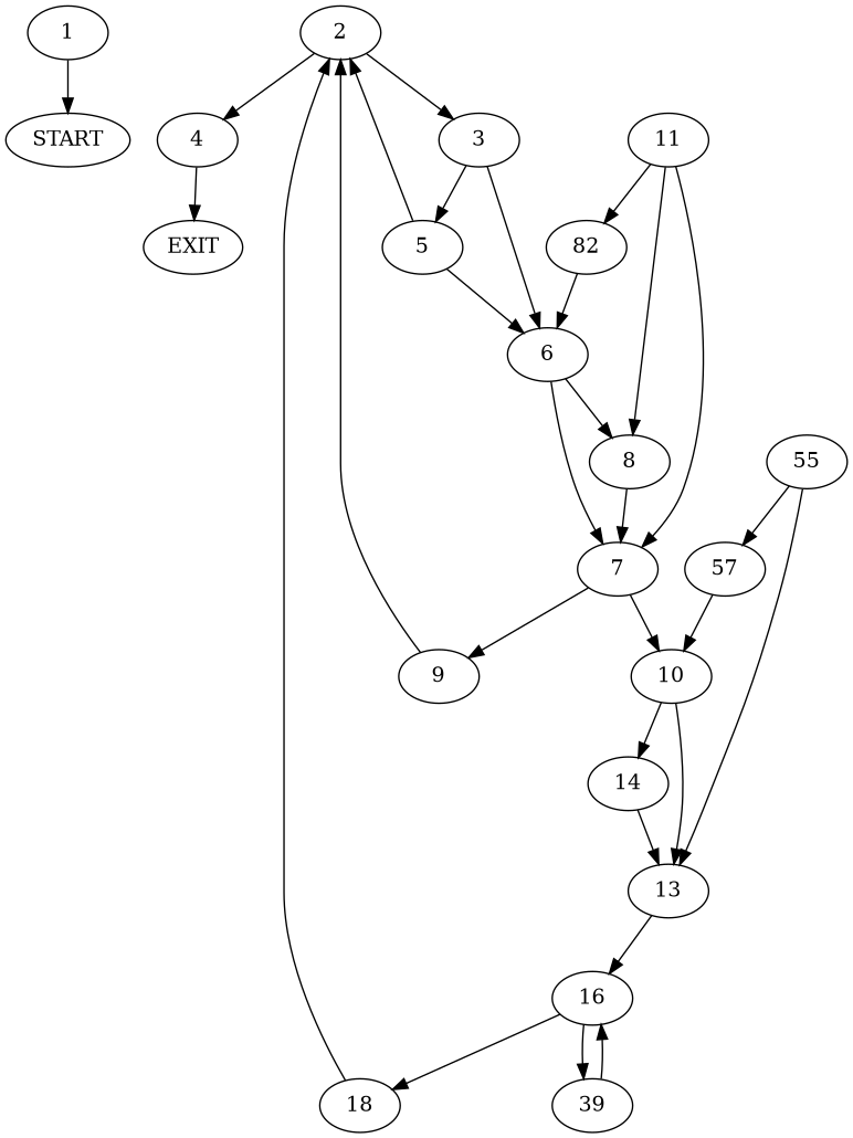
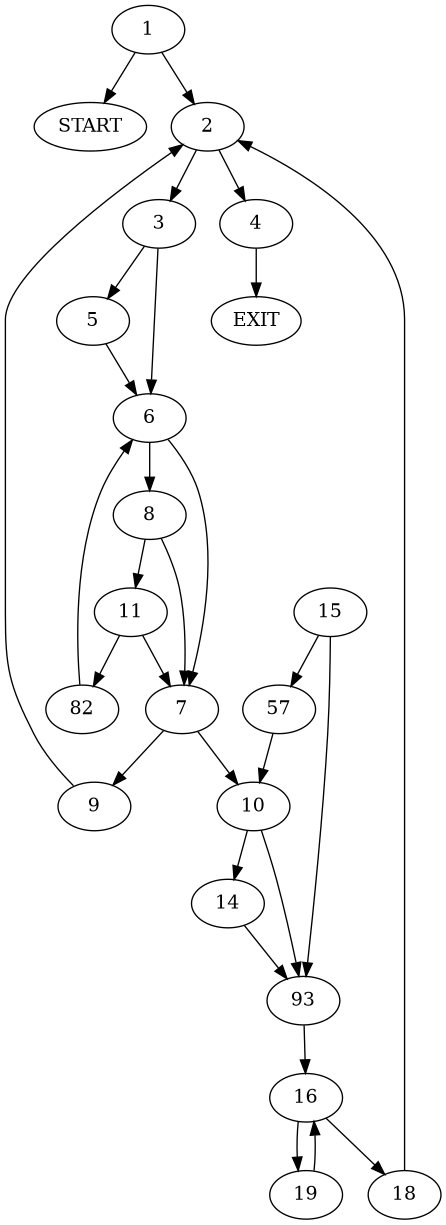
  digraph {
    n1 [label=START]
    1
    2
    n4 [label=EXIT]
    3
    4
    5
    6
    7
    8
    9
    10
    11
-   13
+   13 [label=93]
    14
    n16 [label=82]
    16
    18
-   19 [label=39]
-   15 [label=55]
+   19
+   15
    n21 [label=57]
    1 -> n1
-   5 -> 2
+   1 -> 2
    2 -> 3
    2 -> 4
    3 -> 5
    3 -> 6
    4 -> n4
    5 -> 6
    6 -> 7
    6 -> 8
    7 -> 9
    7 -> 10
    8 -> 7
-   11 -> 8
+   8 -> 11
    9 -> 2
    10 -> 13
    10 -> 14
    11 -> 7
    11 -> n16
    13 -> 16
    14 -> 13
    n16 -> 6
    16 -> 18
    16 -> 19
    18 -> 2
    19 -> 16
    15 -> 13
    15 -> n21
    n21 -> 10
  }
